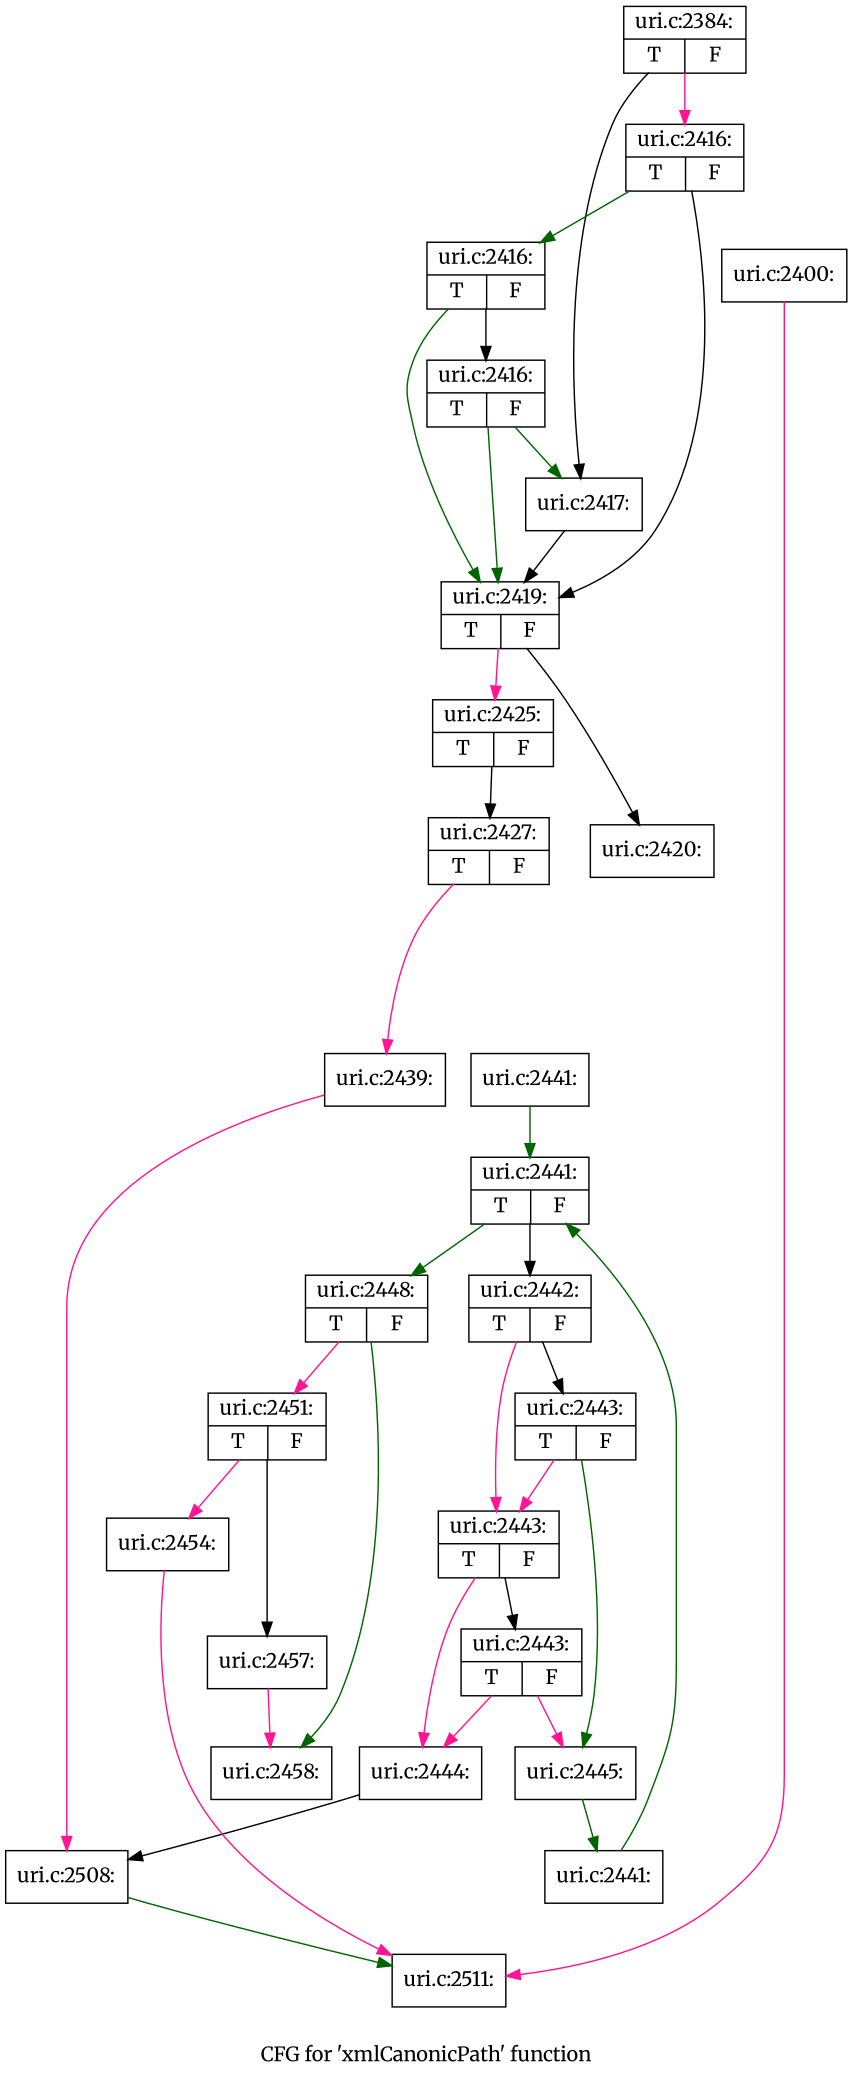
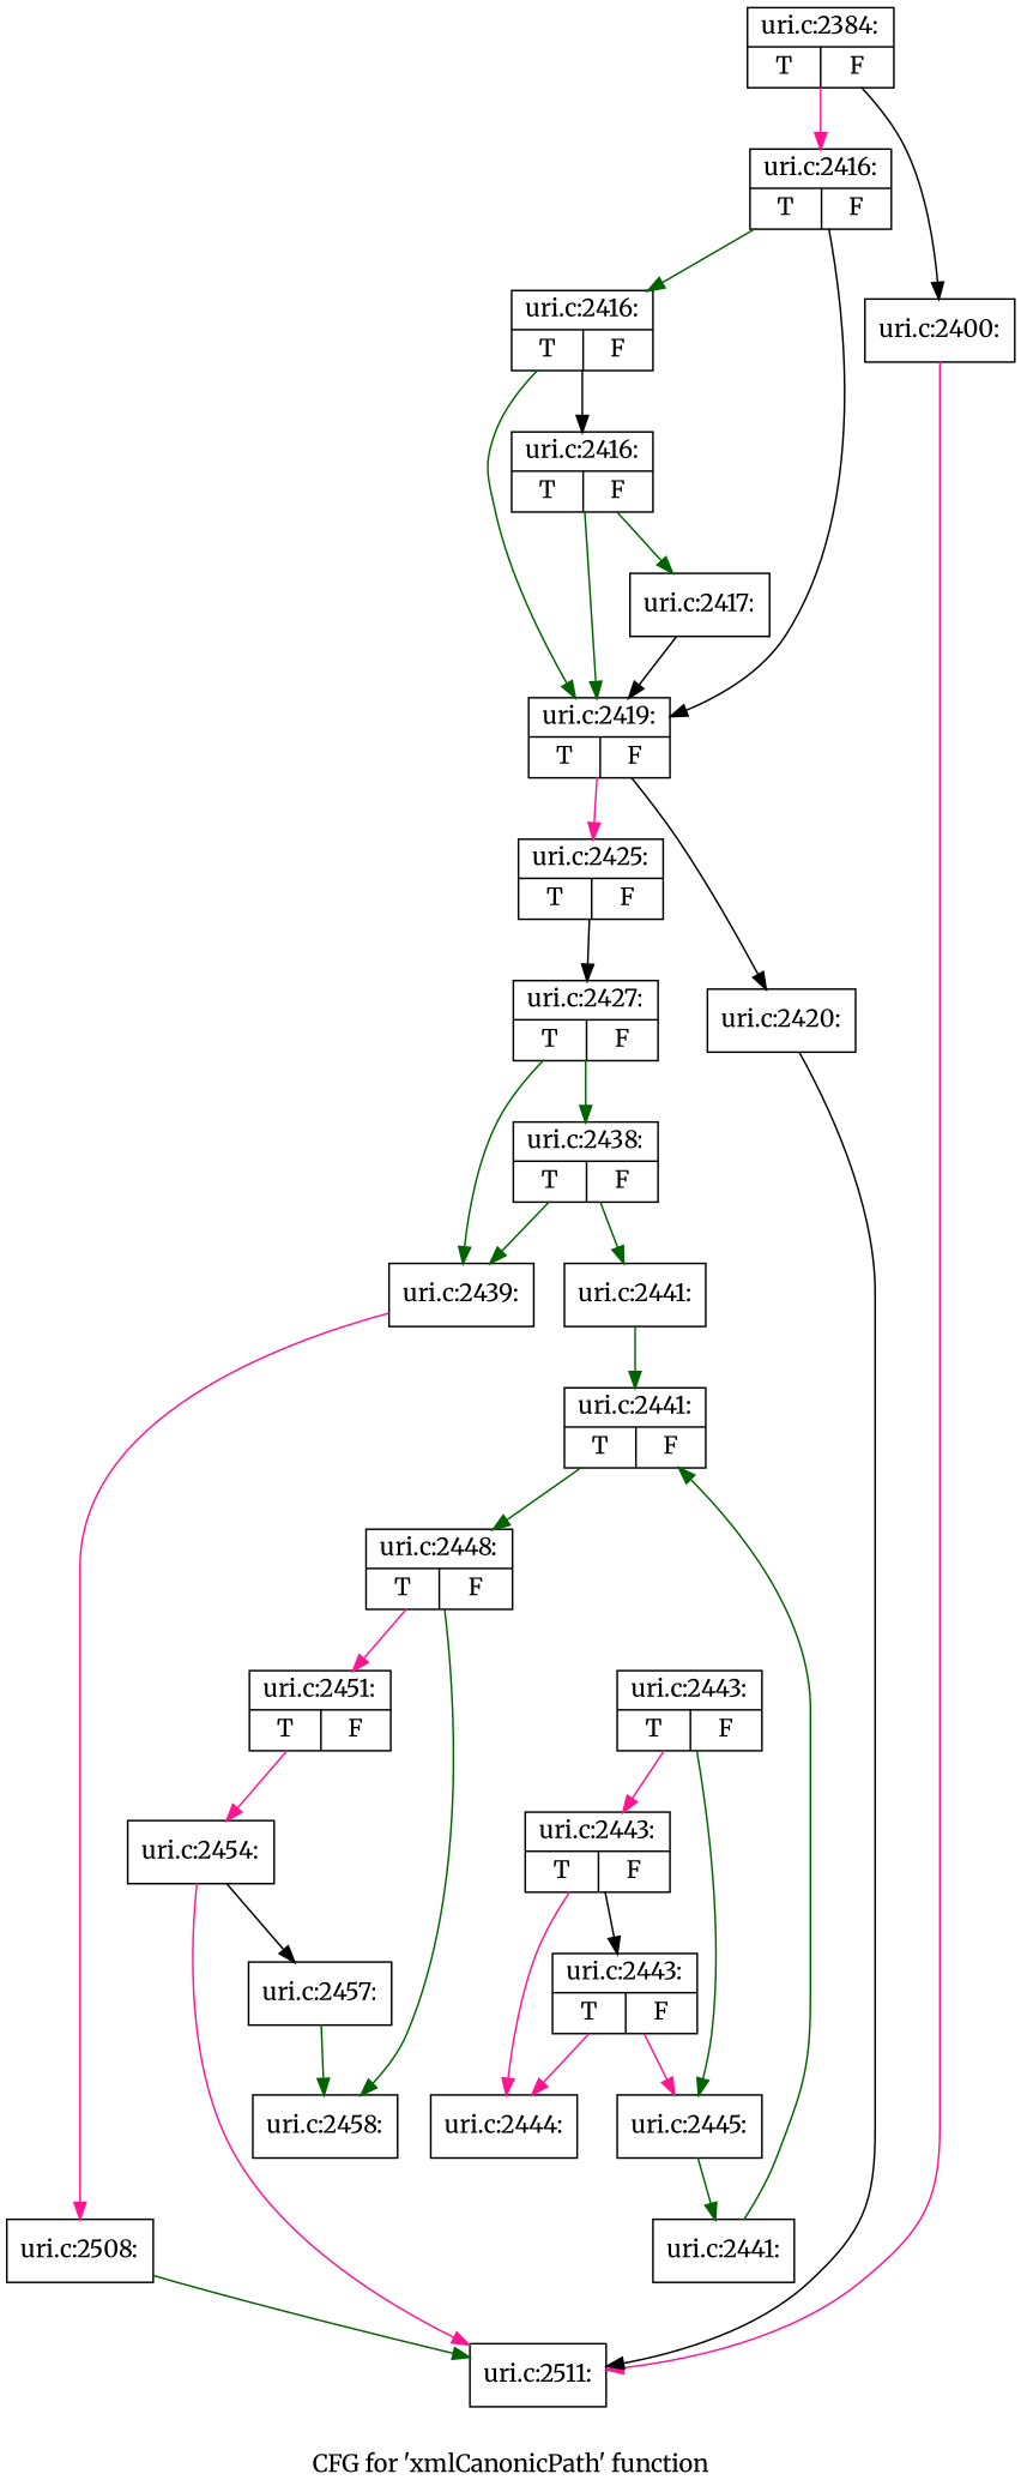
  digraph {
    fontname=Merriweather
    label="CFG for 'xmlCanonicPath' function"
    node [fontname=Merriweather shape=record]
    edge [color=darkgreen fontname=Merriweather]
    n1 [label="{uri.c:2384:|{<s0>T|<s1>F}}"]
    n2 [label="{uri.c:2400:}"]
    n3 [label="{uri.c:2416:|{<s0>T|<s1>F}}"]
    n4 [label="{uri.c:2511:}"]
    n5 [label="{uri.c:2416:|{<s0>T|<s1>F}}"]
    n6 [label="{uri.c:2419:|{<s0>T|<s1>F}}"]
    n7 [label="{uri.c:2416:|{<s0>T|<s1>F}}"]
    n8 [label="{uri.c:2420:}"]
    n9 [label="{uri.c:2425:|{<s0>T|<s1>F}}"]
    n10 [label="{uri.c:2417:}"]
    n11 [label="{uri.c:2427:|{<s0>T|<s1>F}}"]
    n12 [label="{uri.c:2439:}"]
+   n13 [label="{uri.c:2438:|{<s0>T|<s1>F}}"]
    n14 [label="{uri.c:2508:}"]
    n15 [label="{uri.c:2441:}"]
    n16 [label="{uri.c:2441:|{<s0>T|<s1>F}}"]
-   n17 [label="{uri.c:2442:|{<s0>T|<s1>F}}"]
    n18 [label="{uri.c:2448:|{<s0>T|<s1>F}}"]
    n19 [label="{uri.c:2443:|{<s0>T|<s1>F}}"]
    n20 [label="{uri.c:2443:|{<s0>T|<s1>F}}"]
    n21 [label="{uri.c:2451:|{<s0>T|<s1>F}}"]
    n22 [label="{uri.c:2458:}"]
    n23 [label="{uri.c:2445:}"]
    n24 [label="{uri.c:2443:|{<s0>T|<s1>F}}"]
    n25 [label="{uri.c:2444:}"]
    n26 [label="{uri.c:2454:}"]
    n27 [label="{uri.c:2457:}"]
    n28 [label="{uri.c:2441:}"]
-   n1 -> n10 [color=black]
+   n1 -> n2 [color=black]
    n1 -> n3 [color=deeppink]
    n2 -> n4 [color=deeppink]
    n3 -> n5
    n3 -> n6 [color=black]
    n5 -> n6
    n5 -> n7 [color=black]
    n6 -> n8 [color=black]
    n6 -> n9 [color=deeppink]
    n7 -> n6
    n7 -> n10
+   n8 -> n4 [color=black]
    n9 -> n11 [color=black]
    n10 -> n6 [color=black]
-   n11 -> n12 [color=deeppink]
+   n11 -> n12
+   n11 -> n13
    n12 -> n14 [color=deeppink]
+   n13 -> n12
+   n13 -> n15
    n14 -> n4
    n15 -> n16
-   n16 -> n17 [color=black]
    n16 -> n18
-   n17 -> n19 [color=black]
-   n17 -> n20 [color=deeppink]
    n18 -> n21 [color=deeppink]
    n18 -> n22
    n19 -> n20 [color=deeppink]
    n19 -> n23
    n20 -> n24 [color=black]
    n20 -> n25 [color=deeppink]
    n21 -> n26 [color=deeppink]
-   n21 -> n27 [color=black]
+   n26 -> n27 [color=black]
    n23 -> n28
    n24 -> n23 [color=deeppink]
    n24 -> n25 [color=deeppink]
-   n25 -> n14 [color=black]
    n26 -> n4 [color=deeppink]
-   n27 -> n22 [color=deeppink]
+   n27 -> n22
    n28 -> n16
  }
